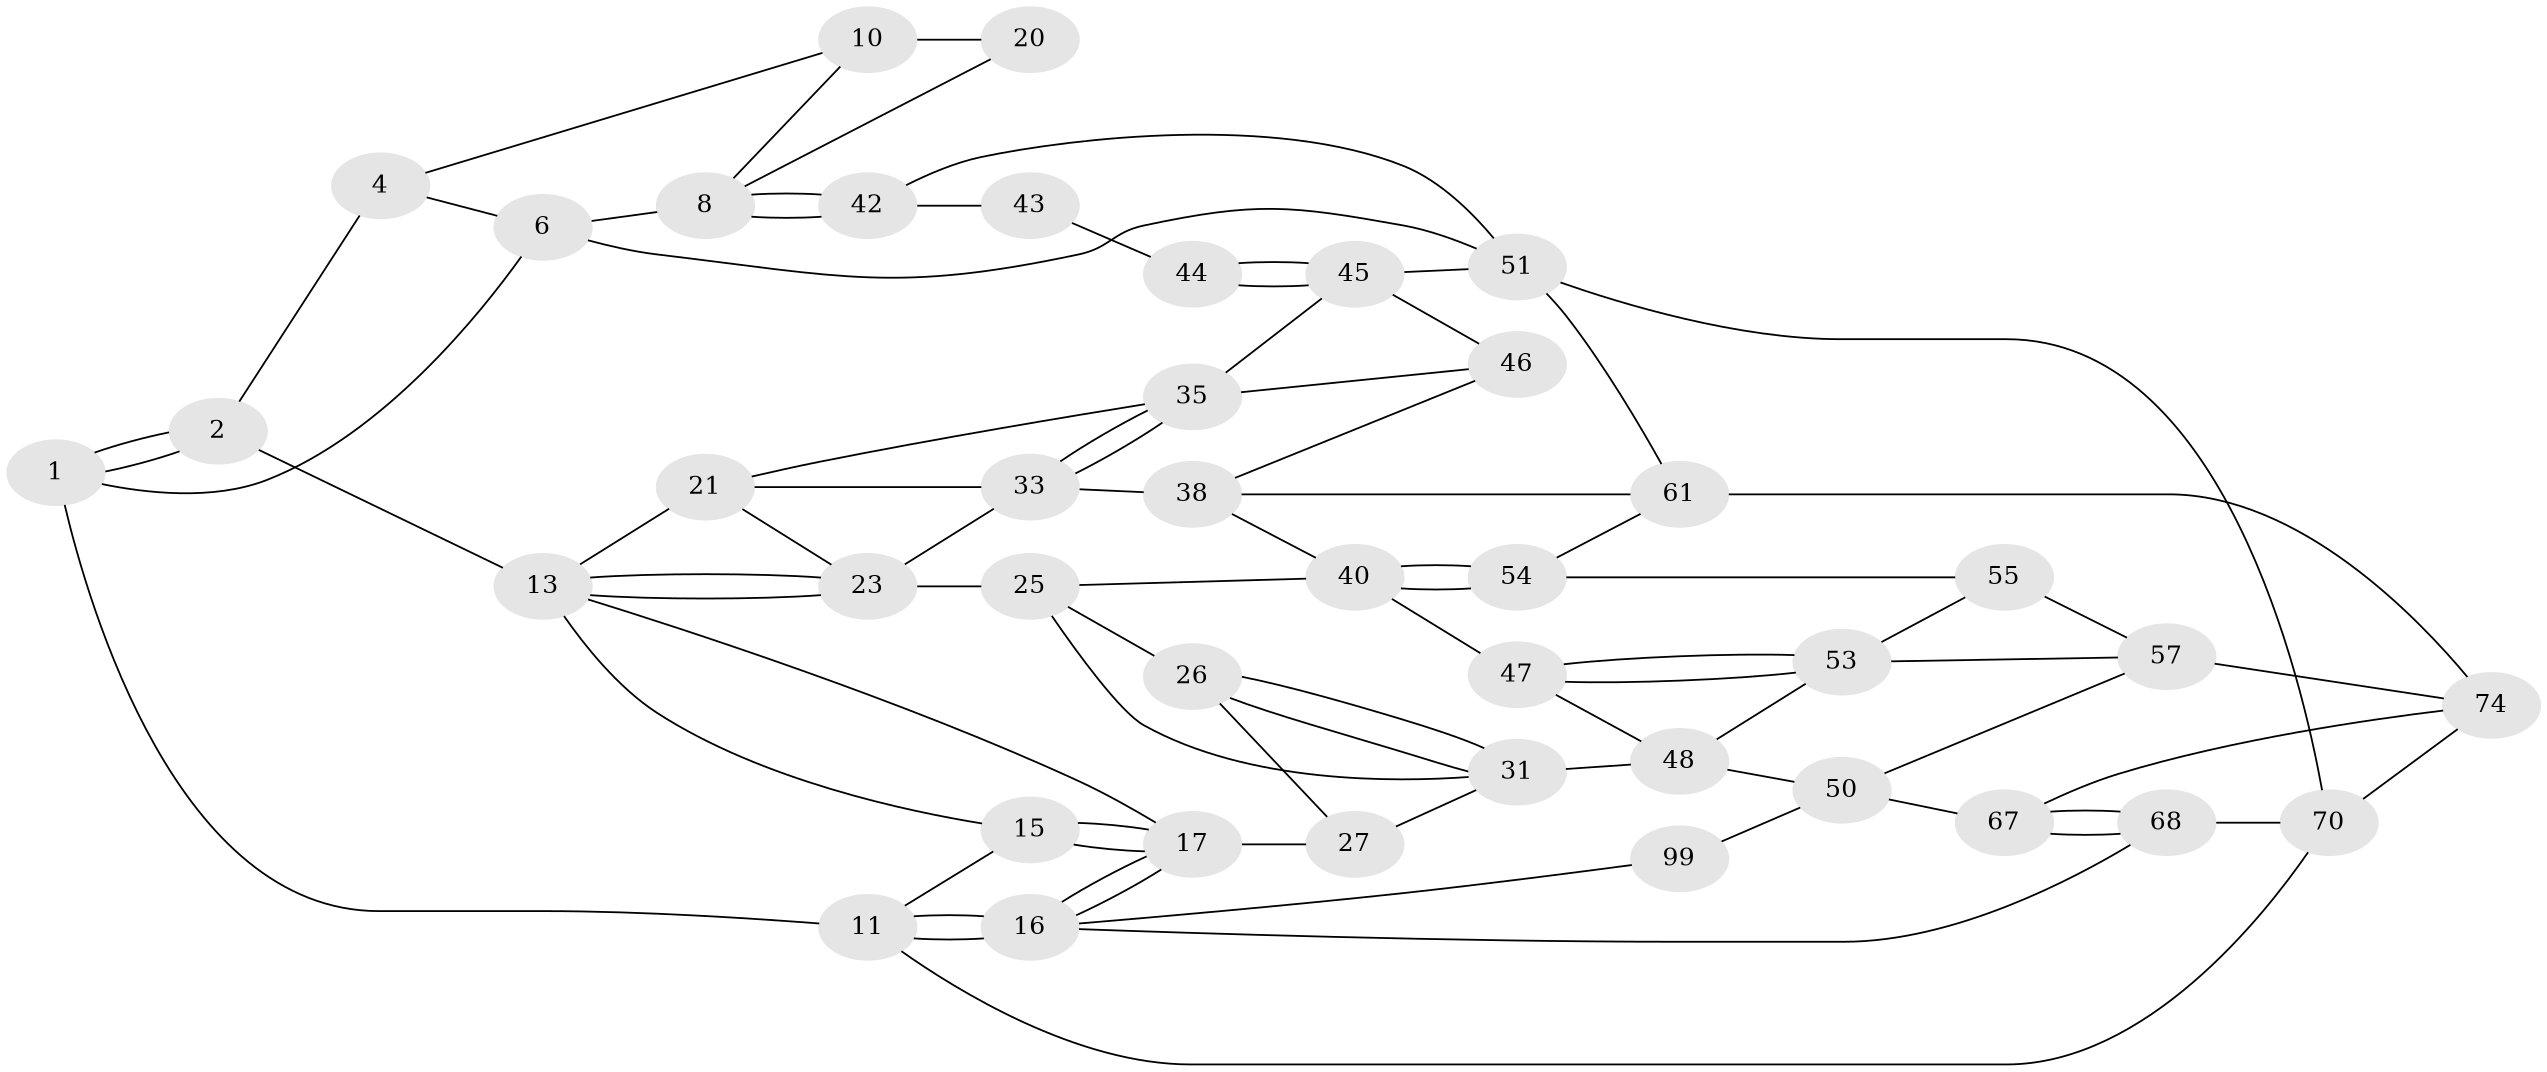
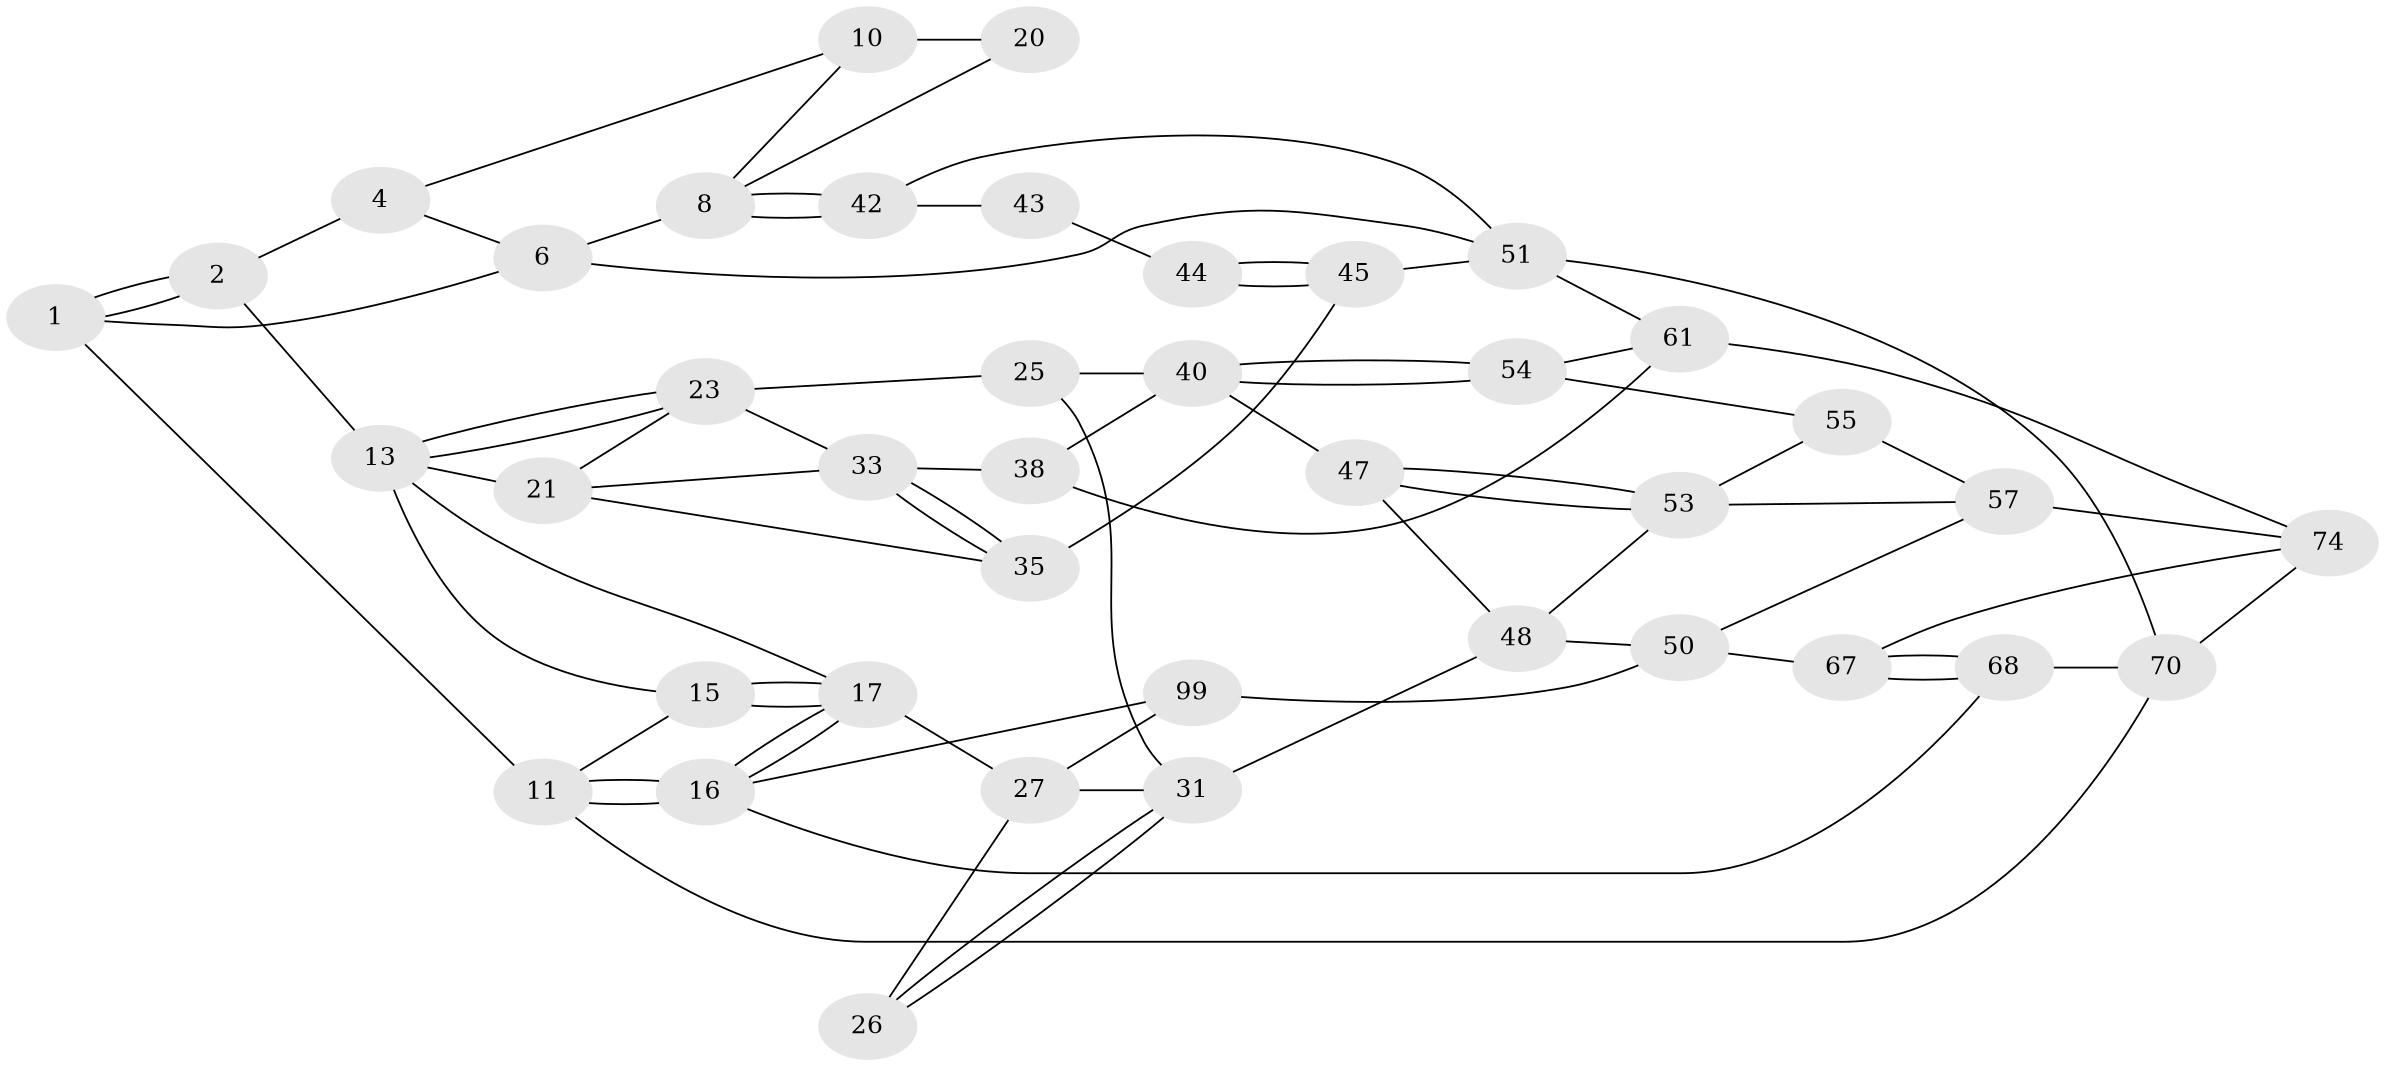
  graph {
    rankdir=LR
    node [color=gray90 style=filled]
    2 [super="+3"]
    1
    6 [super="+7"]
    11 [super="+12"]
    4 [super="+5"]
    13 [super="+14"]
    8 [super="+9"]
    51 [super="+60"]
    15
    16 [super="+30"]
    70
    10 [super="+18"]
    17 [super="+19"]
    23 [super="+24"]
    21 [super="+22"]
    20
    42 [super="+52"]
    61 [super="+63"]
    43 [super="+62"]
    n20 [label=99]
    68 [super="+69"]
    n22 [label=74 super="+73"]
    27 [super="+28"]
    33 [super="+34"]
    25 [super="+37"]
    50 [super="+58"]
    31 [super="+32"]
    35 [super="+36"]
    38 [super="+39"]
    45 [super="+59"]
-   46
    26
    40 [super="+41"]
    48 [super="+49"]
    47
    54 [super="+64"]
    57 [super="+66"]
    67 [super="+72"]
    53 [super="+56"]
    55 [super="+65"]
    44
    2 -- 4
    2 -- 13
    1 -- 2
    1 -- 2
    1 -- 6
    1 -- 11
    6 -- 8
    6 -- 51
    11 -- 15
    11 -- 16
    11 -- 16
    11 -- 70
    4 -- 6
    4 -- 10 [weight=2]
    13 -- 15
    13 -- 17
    13 -- 23
    13 -- 23
    13 -- 21
    8 -- 10
    8 -- 20
    8 -- 42
    8 -- 42
    51 -- 70
    51 -- 61
    15 -- 17
    15 -- 17
    16 -- 17
    16 -- 17
    16 -- n20
    16 -- 68
    70 -- n22
    10 -- 20
    17 -- 27
    23 -- 33
    23 -- 25
    21 -- 23
    21 -- 33
    21 -- 35
    42 -- 51
    42 -- 43 [weight=2]
    61 -- n22
    43 -- 44 [weight=2]
    n20 -- 50
    68 -- 70
+   27 -- n20
    27 -- 31
    33 -- 35
    33 -- 35
    33 -- 38
    25 -- 31
-   25 -- 26
    25 -- 40
    50 -- 57
    50 -- 67
    31 -- 48
    35 -- 45
-   35 -- 46
    38 -- 61
-   38 -- 46
    38 -- 40
    45 -- 51
-   45 -- 46
    26 -- 27
    26 -- 31
    26 -- 31
    40 -- 47
    40 -- 54
    40 -- 54
    48 -- 50
    48 -- 53
    47 -- 48
    47 -- 53
    47 -- 53
    54 -- 61
    54 -- 55 [weight=2]
    57 -- n22
    67 -- 68 [weight=2]
    67 -- 68
    67 -- n22
    53 -- 57
    53 -- 55
    55 -- 57
    44 -- 45
    44 -- 45
  }
